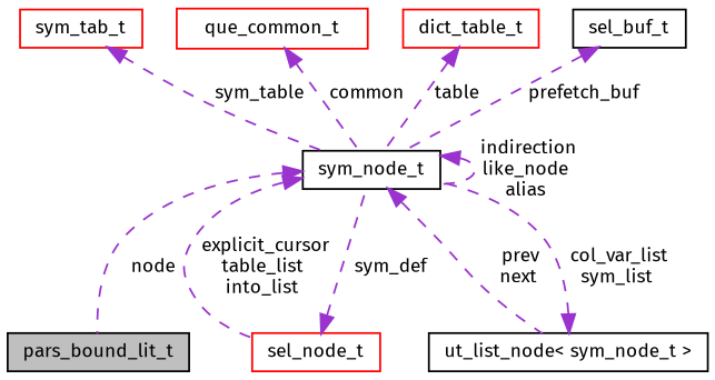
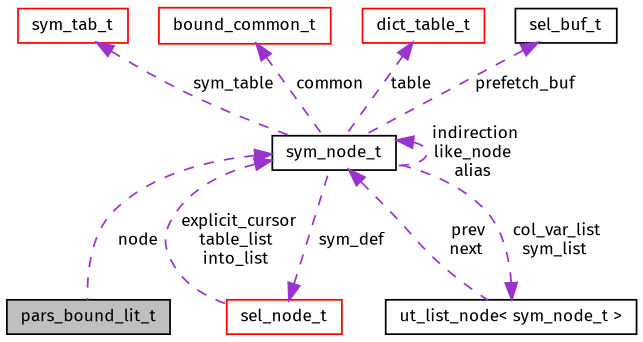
  digraph {
    fontname="Fira Sans"
    node [color=black fontname="Fira Sans" fontsize=10 shape=record]
    edge [color=darkorchid3 dir=back fontname="Fira Sans" fontsize=10 labelfontname=FreeSans labelfontsize=10 style=dashed]
    n1 [fillcolor=grey75 fontcolor=black height=0.2 label=pars_bound_lit_t style=filled width=0.4]
    n2 [height=0.2 label=sym_node_t width=0.4]
    n3 [color=red height=0.2 label=sel_node_t width=0.4]
    n4 [height=0.2 label="ut_list_node\< sym_node_t \>" width=0.4]
    n5 [color=red height=0.2 label=sym_tab_t width=0.4]
-   n6 [color=red height=0.2 label=que_common_t width=0.4]
+   n6 [color=red height=0.2 label=bound_common_t width=0.4]
    n7 [color=red height=0.2 label=dict_table_t width=0.4]
    n8 [height=0.2 label=sel_buf_t width=0.4]
    n2 -> n1 [label=" node"]
    n2 -> n2 [label=" indirection\nlike_node\nalias"]
    n2 -> n3 [label=" explicit_cursor\ntable_list\ninto_list"]
    n2 -> n4 [label=" prev\nnext"]
    n3 -> n2 [label=" sym_def"]
    n4 -> n2 [label=" col_var_list\nsym_list"]
    n5 -> n2 [label=" sym_table"]
    n6 -> n2 [label=" common"]
    n7 -> n2 [label=" table"]
    n8 -> n2 [label=" prefetch_buf"]
  }
